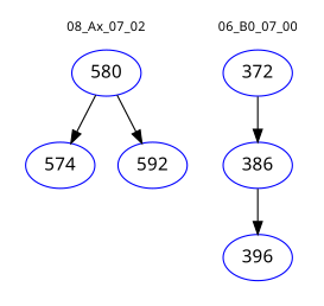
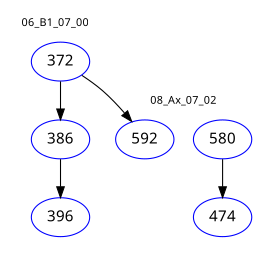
  digraph {
    fontname="Noto Sans"
    node [color=blue fontname="Noto Sans"]
    edge [color=black fontname="Noto Sans"]
    n1 [label=580]
-   n2 [label=574]
+   n2 [label=474]
    n3 [label=592]
    n4 [label=386]
    n5 [label=372]
    n6 [label=396]
    subgraph cluster_1 {
      color=white
      fontsize=10
      label="08_Ax_07_02"
      n1
      n2
      n3
    }
    subgraph cluster_2 {
      color=white
      fontsize=10
-     label="06_B0_07_00"
+     label="06_B1_07_00"
      n4
      n5
      n6
    }
    n1 -> n2
-   n1 -> n3
+   n5 -> n3
    n4 -> n6
    n5 -> n4
  }
